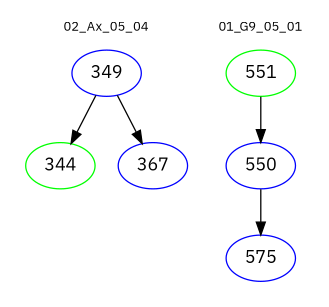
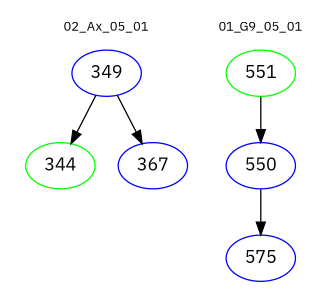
  digraph {
    fontname="IBM Plex Sans"
    node [color=blue fontname="IBM Plex Sans"]
    edge [color=black fontname="IBM Plex Sans"]
    n1 [color=green label=344]
    n2 [label=349]
    n3 [label=367]
    n4 [color=green label=551]
    n5 [label=550]
    n6 [label=575]
    subgraph cluster_1 {
      color=white
      fontsize=10
-     label="02_Ax_05_04"
+     label="02_Ax_05_01"
      n1
      n2
      n3
    }
    subgraph cluster_2 {
      color=white
      fontsize=10
      label="01_G9_05_01"
      n4
      n5
      n6
    }
    n2 -> n1
    n2 -> n3
    n4 -> n5
    n5 -> n6
  }
